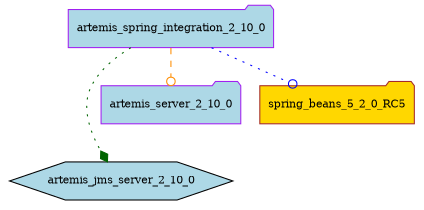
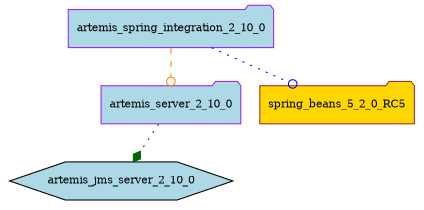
  digraph {
    node [color=purple fillcolor=lightblue fontsize=10.0 shape=folder style=filled]
    edge [arrowhead=odot style=dotted]
    artemis_jms_server_2_10_0 [color=black shape=hexagon]
    artemis_spring_integration_2_10_0
    artemis_server_2_10_0
    n4 [color=brown fillcolor=gold label=spring_beans_5_2_0_RC5]
-   artemis_spring_integration_2_10_0 -> artemis_jms_server_2_10_0 [arrowhead=diamond color=darkgreen]
+   artemis_server_2_10_0 -> artemis_jms_server_2_10_0 [arrowhead=diamond color=darkgreen]
    artemis_spring_integration_2_10_0 -> artemis_server_2_10_0 [color=darkorange style=dashed]
    artemis_spring_integration_2_10_0 -> n4 [color=blue]
  }
